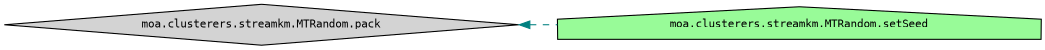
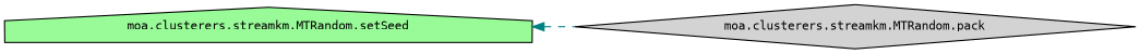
  digraph {
    rankdir=LR
    fontname="DejaVu Sans Mono"
    node [color=black fontname="DejaVu Sans Mono" fontsize=10 style=filled]
    n1 [fillcolor=lightgrey fontcolor=black height=0.2 label="moa.clusterers.streamkm.MTRandom.pack" shape=diamond width=0.4]
    n2 [fillcolor=palegreen height=0.2 label="moa.clusterers.streamkm.MTRandom.setSeed" shape=house width=0.4]
-   n1 -> n2 [color=teal dir=back fontname="DejaVu Sans Mono" fontsize=10 labelfontname=Helvetica labelfontsize=10 style=dashed]
+   n2 -> n1 [color=teal dir=back fontname="DejaVu Sans Mono" fontsize=10 labelfontname=Helvetica labelfontsize=10 style=dashed]
  }
